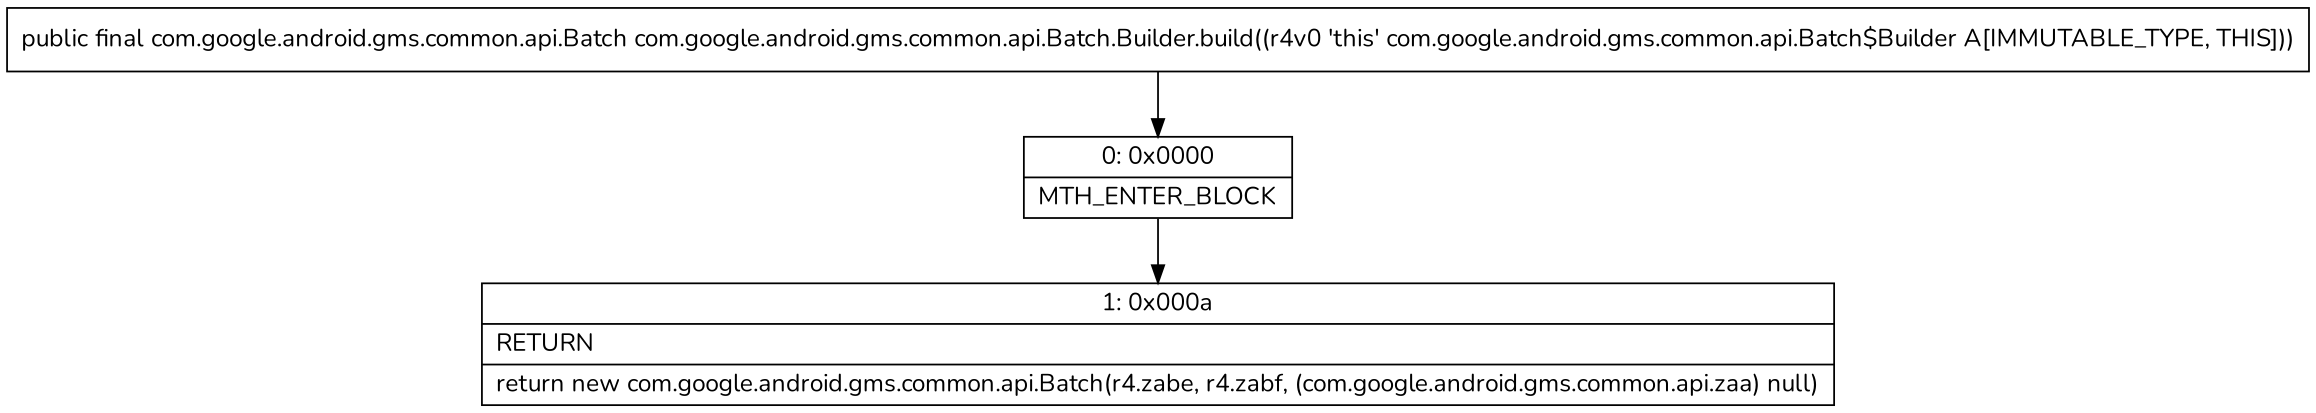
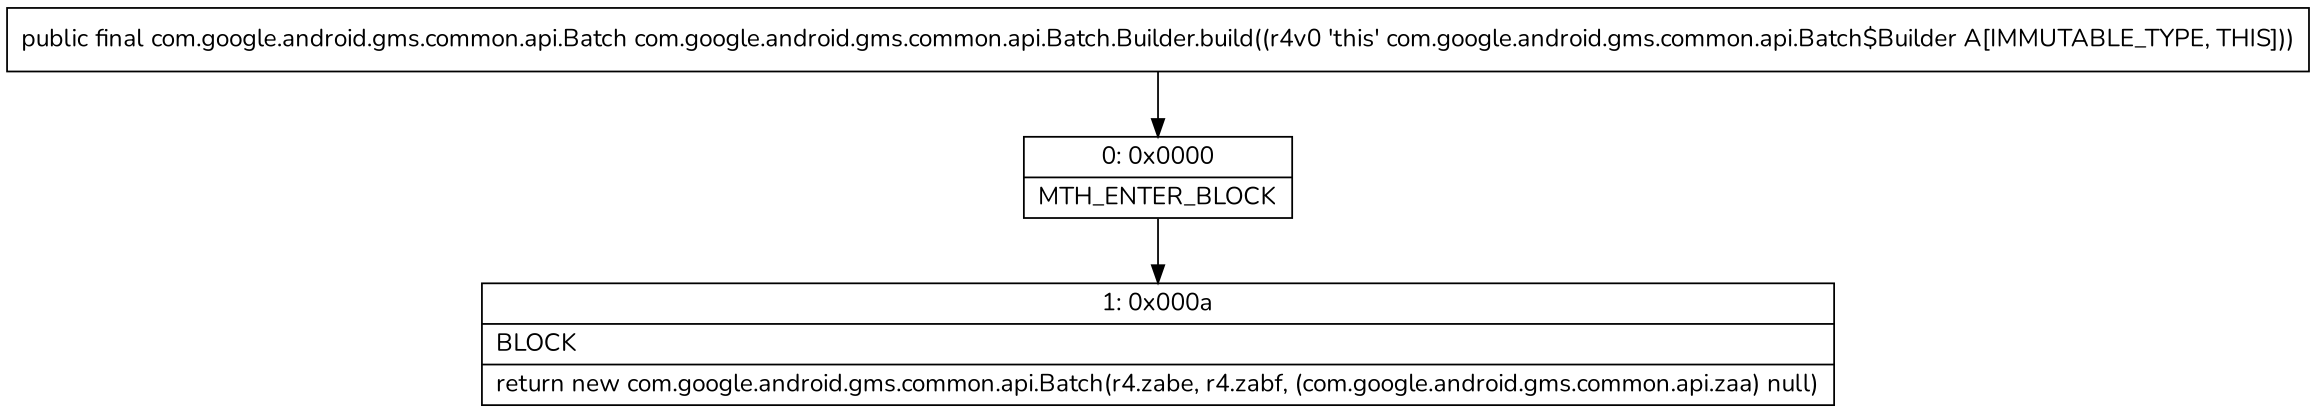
  digraph {
    fontname=Nunito
    node [shape=record fontname=Nunito]
    edge [fontname=Nunito]
    n1 [label="{0\:\ 0x0000|MTH_ENTER_BLOCK\l}"]
-   n2 [label="{1\:\ 0x000a|RETURN\l|return new com.google.android.gms.common.api.Batch(r4.zabe, r4.zabf, (com.google.android.gms.common.api.zaa) null)\l}"]
+   n2 [label="{1\:\ 0x000a|BLOCK\l|return new com.google.android.gms.common.api.Batch(r4.zabe, r4.zabf, (com.google.android.gms.common.api.zaa) null)\l}"]
    n3 [label="{public final com.google.android.gms.common.api.Batch com.google.android.gms.common.api.Batch.Builder.build((r4v0 'this' com.google.android.gms.common.api.Batch$Builder A[IMMUTABLE_TYPE, THIS])) }"]
    n1 -> n2
    n3 -> n1
  }
